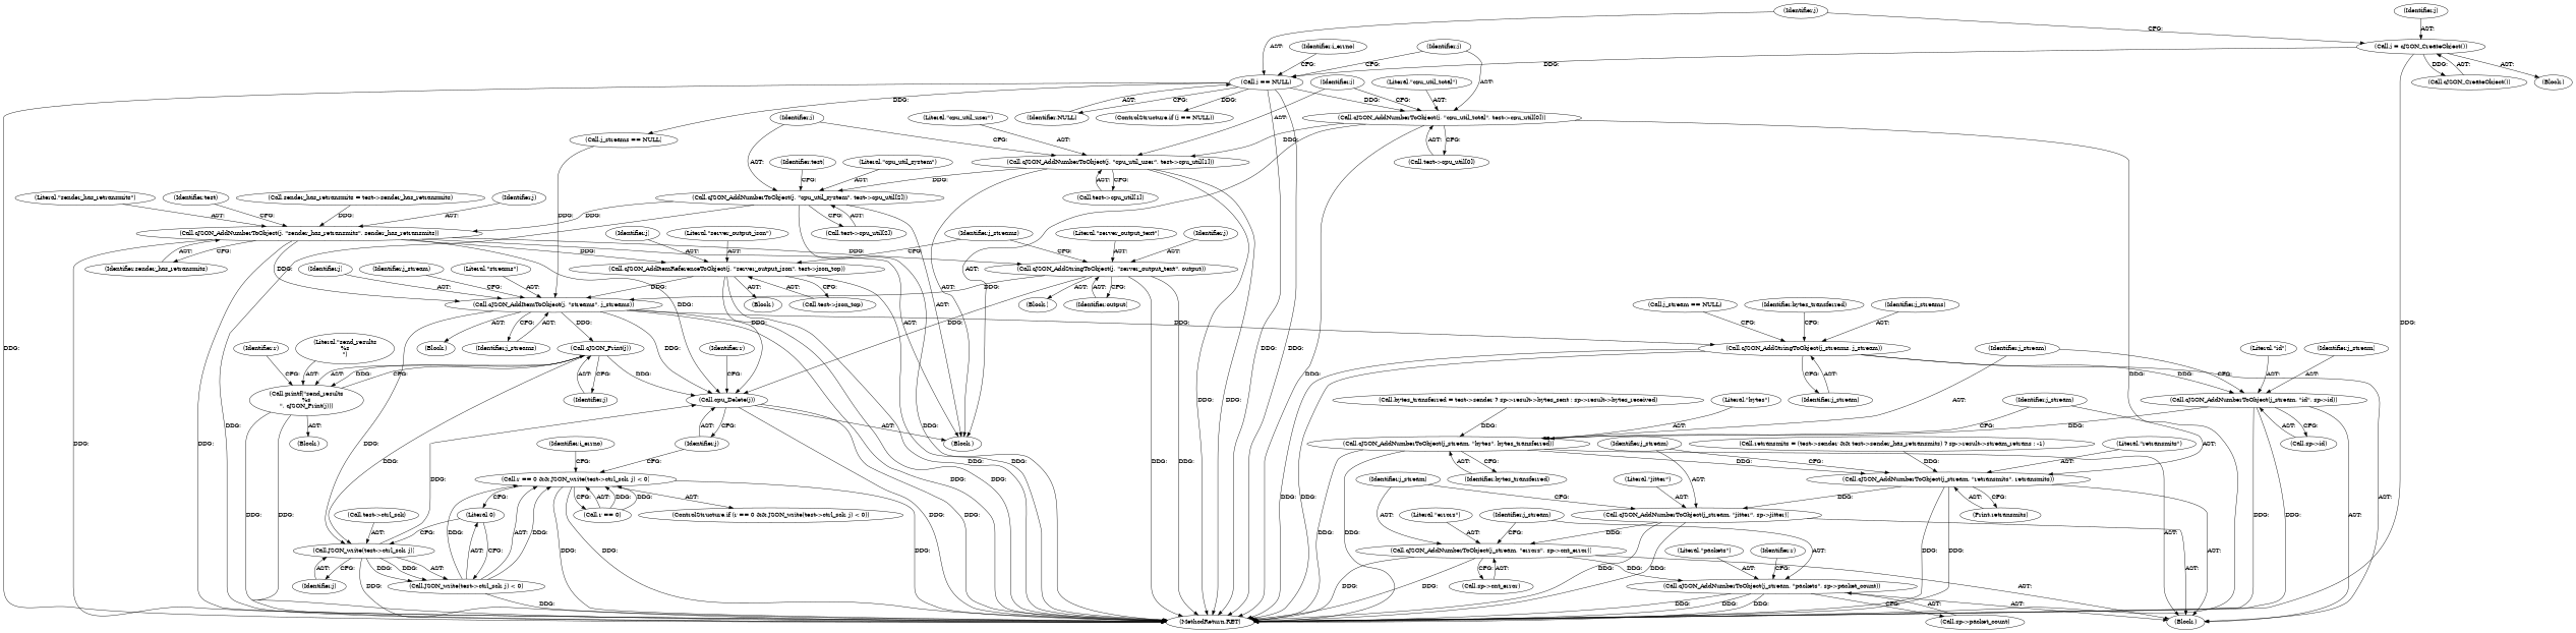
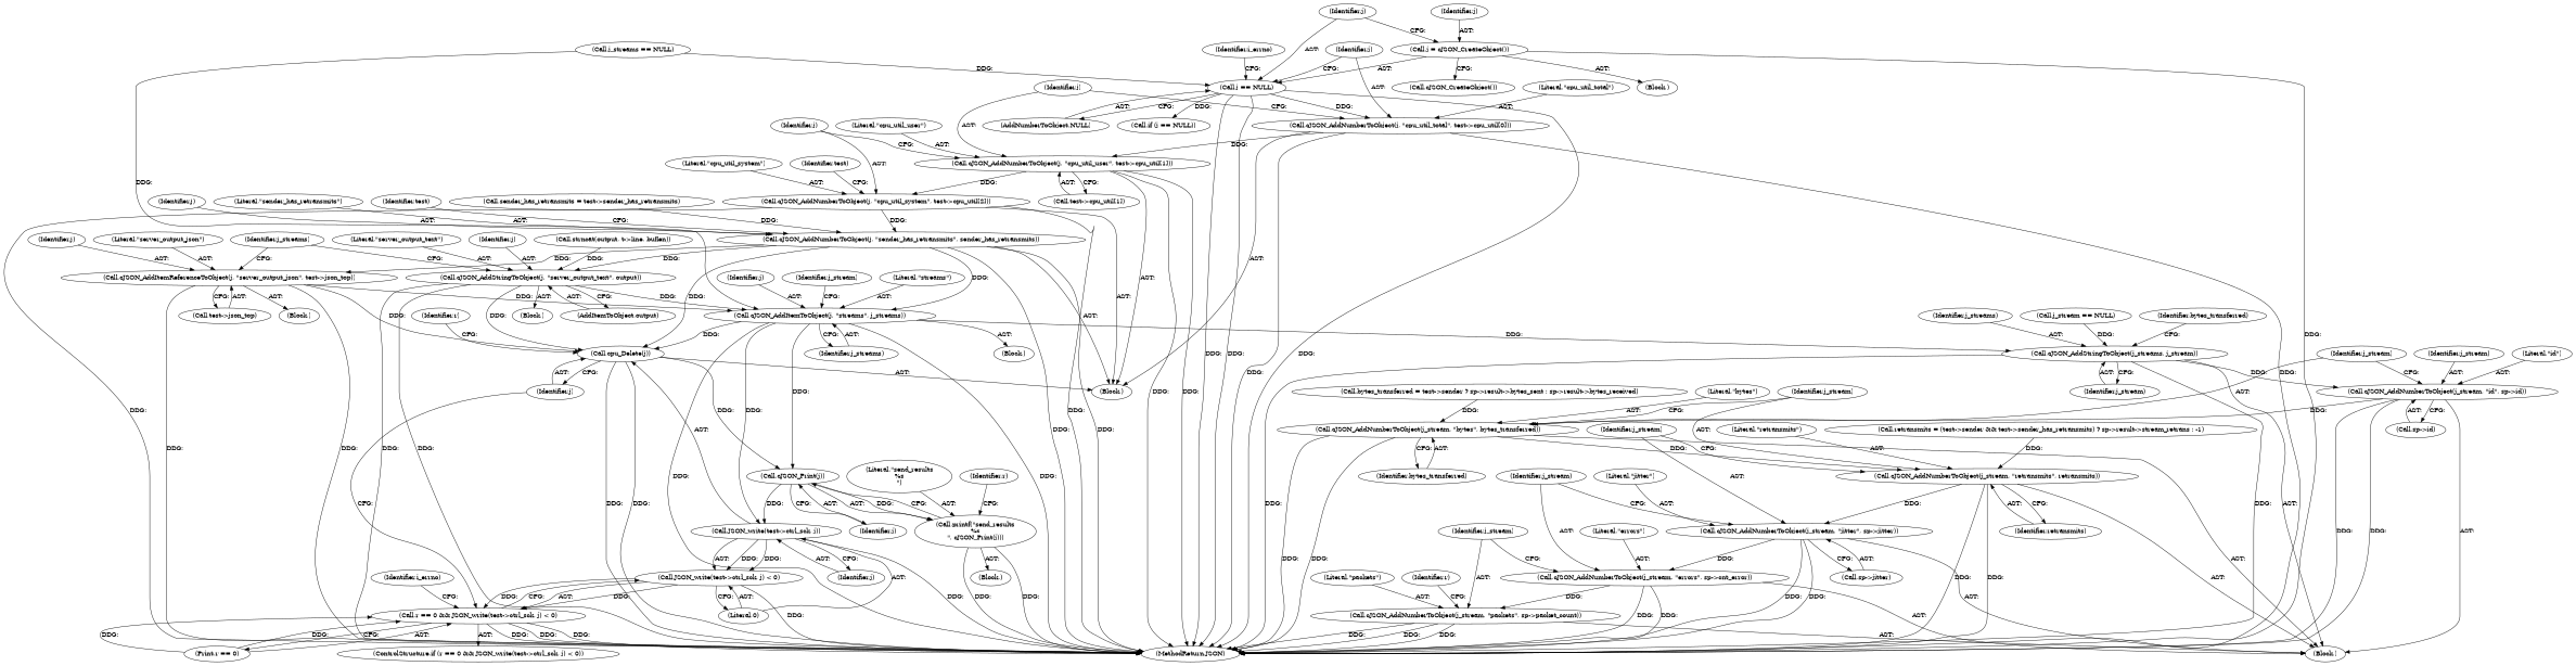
  digraph {
    n1 [label="(Call,cJSON_AddNumberToObject(j, \"cpu_util_system\", test->cpu_util[2]))"]
    n2 [label="(Call,cJSON_AddNumberToObject(j, \"sender_has_retransmits\", sender_has_retransmits))"]
    n3 [label="(Block,)"]
-   n4 [label="(MethodReturn,RET)"]
-   n5 [label="(Call,test->cpu_util[2])"]
+   n4 [label="(MethodReturn,JSON)"]
    n6 [label="(Call,cJSON_AddItemReferenceToObject(j, \"server_output_json\", test->json_top))"]
    n7 [label="(Call,cJSON_AddItemToObject(j, \"streams\", j_streams))"]
    n8 [label="(Call,cpu_Delete(j))"]
    n9 [label="(Call,cJSON_AddStringToObject(j, \"server_output_text\", output))"]
-   n10 [label="(Identifier,sender_has_retransmits)"]
    n11 [label="(Call,cJSON_AddNumberToObject(j, \"cpu_util_user\", test->cpu_util[1]))"]
    n12 [label="(Call,test->cpu_util[1])"]
    n13 [label="(Call,cJSON_AddNumberToObject(j, \"cpu_util_total\", test->cpu_util[0]))"]
-   n14 [label="(Call,test->cpu_util[0])"]
    n15 [label="(Call,j == NULL)"]
-   n16 [label="(Identifier,NULL)"]
-   n17 [label="(ControlStructure,if (j == NULL))"]
+   n16 [label="(AddNumberToObject,NULL)"]
+   n17 [label="(Call,if (j == NULL))"]
    n18 [label="(Call,j_streams == NULL)"]
    n19 [label="(Call,j = cJSON_CreateObject())"]
    n20 [label="(Block,)"]
    n21 [label="(Call,cJSON_CreateObject())"]
    n22 [label="(Block,)"]
    n23 [label="(Call,test->json_top)"]
    n24 [label="(Call,cJSON_AddStringToObject(j_streams, j_stream))"]
    n25 [label="(Call,cJSON_Print(j))"]
    n26 [label="(Call,JSON_write(test->ctrl_sck, j))"]
    n27 [label="(Block,)"]
    n28 [label="(Identifier,j_streams)"]
    n29 [label="(Identifier,j)"]
    n30 [label="(Block,)"]
-   n31 [label="(Identifier,output)"]
+   n31 [label="(AddItemToObject,output)"]
    n32 [label="(Call,cJSON_AddNumberToObject(j_stream, \"id\", sp->id))"]
    n33 [label="(Block,)"]
    n34 [label="(Identifier,j_stream)"]
    n35 [label="(Call,printf(\"send_results\n%s\n\", cJSON_Print(j)))"]
    n36 [label="(Identifier,j)"]
    n37 [label="(Call,JSON_write(test->ctrl_sck, j) < 0)"]
    n38 [label="(Identifier,j)"]
    n39 [label="(Call,cJSON_AddNumberToObject(j_stream, \"bytes\", bytes_transferred))"]
    n40 [label="(Call,sp->id)"]
    n41 [label="(Call,cJSON_AddNumberToObject(j_stream, \"retransmits\", retransmits))"]
    n42 [label="(Identifier,bytes_transferred)"]
    n43 [label="(Call,cJSON_AddNumberToObject(j_stream, \"jitter\", sp->jitter))"]
-   n44 [label="(Print,retransmits)"]
+   n44 [label="(Identifier,retransmits)"]
    n45 [label="(Call,cJSON_AddNumberToObject(j_stream, \"errors\", sp->cnt_error))"]
+   n46 [label="(Call,sp->jitter)"]
    n47 [label="(Call,cJSON_AddNumberToObject(j_stream, \"packets\", sp->packet_count))"]
-   n48 [label="(Call,sp->cnt_error)"]
-   n49 [label="(Call,sp->packet_count)"]
    n50 [label="(Block,)"]
    n51 [label="(Call,r == 0 && JSON_write(test->ctrl_sck, j) < 0)"]
    n52 [label="(Literal,0)"]
-   n53 [label="(Call,r == 0)"]
+   n53 [label="(Print,r == 0)"]
    n54 [label="(ControlStructure,if (r == 0 && JSON_write(test->ctrl_sck, j) < 0))"]
    n55 [label="(Literal,\"jitter\")"]
    n56 [label="(Identifier,r)"]
    n57 [label="(Identifier,i_errno)"]
    n58 [label="(Identifier,j)"]
    n59 [label="(Identifier,j)"]
    n60 [label="(Identifier,j)"]
    n61 [label="(Literal,\"send_results\n%s\n\")"]
    n62 [label="(Identifier,j)"]
    n63 [label="(Call,j_stream == NULL)"]
    n64 [label="(Identifier,j_streams)"]
    n65 [label="(Identifier,j)"]
    n66 [label="(Literal,\"bytes\")"]
    n67 [label="(Literal,\"sender_has_retransmits\")"]
    n68 [label="(Identifier,j_stream)"]
    n69 [label="(Identifier,j_stream)"]
    n70 [label="(Identifier,j)"]
    n71 [label="(Identifier,j_stream)"]
    n72 [label="(Call,bytes_transferred = test->sender ? sp->result->bytes_sent : sp->result->bytes_received)"]
    n73 [label="(Literal,\"server_output_json\")"]
    n74 [label="(Literal,\"errors\")"]
    n75 [label="(Identifier,j_stream)"]
    n76 [label="(Literal,\"cpu_util_system\")"]
-   n77 [label="(Call,test->ctrl_sck)"]
    n78 [label="(Identifier,j)"]
    n79 [label="(Literal,\"cpu_util_user\")"]
    n80 [label="(Identifier,r)"]
    n81 [label="(Identifier,j)"]
+   n82 [label="(Call,strncat(output, t->line, buflen))"]
    n83 [label="(Call,retransmits = (test->sender && test->sender_has_retransmits) ? sp->result->stream_retrans : -1)"]
    n84 [label="(Identifier,test)"]
    n85 [label="(Identifier,bytes_transferred)"]
    n86 [label="(Literal,\"retransmits\")"]
    n87 [label="(Literal,\"server_output_text\")"]
    n88 [label="(Identifier,j_stream)"]
    n89 [label="(Literal,\"streams\")"]
    n90 [label="(Literal,\"packets\")"]
    n91 [label="(Identifier,j)"]
    n92 [label="(Identifier,test)"]
    n93 [label="(Identifier,j_stream)"]
    n94 [label="(Literal,\"cpu_util_total\")"]
    n95 [label="(Identifier,r)"]
    n96 [label="(Literal,\"id\")"]
    n97 [label="(Identifier,j_streams)"]
    n98 [label="(Call,sender_has_retransmits = test->sender_has_retransmits)"]
    n99 [label="(Identifier,j_stream)"]
    n100 [label="(Identifier,i_errno)"]
    n1 -> n2 [label="DDG: "]
    n1 -> n3 [label="AST: "]
    n1 -> n4 [label="DDG: "]
    n1 -> n4 [label="DDG: "]
-   n1 -> n5 [label="CFG: "]
    n2 -> n3 [label="AST: "]
    n2 -> n4 [label="DDG: "]
    n2 -> n4 [label="DDG: "]
    n2 -> n6 [label="DDG: "]
    n2 -> n7 [label="DDG: "]
    n2 -> n8 [label="DDG: "]
    n2 -> n9 [label="DDG: "]
-   n2 -> n10 [label="CFG: "]
-   n5 -> n1 [label="AST: "]
    n6 -> n4 [label="DDG: "]
    n6 -> n4 [label="DDG: "]
    n6 -> n7 [label="DDG: "]
    n6 -> n8 [label="DDG: "]
    n6 -> n22 [label="AST: "]
    n6 -> n23 [label="CFG: "]
    n7 -> n4 [label="DDG: "]
    n7 -> n4 [label="DDG: "]
    n7 -> n8 [label="DDG: "]
    n7 -> n24 [label="DDG: "]
    n7 -> n25 [label="DDG: "]
    n7 -> n26 [label="DDG: "]
    n7 -> n27 [label="AST: "]
    n7 -> n28 [label="CFG: "]
    n8 -> n3 [label="AST: "]
    n8 -> n4 [label="DDG: "]
    n8 -> n4 [label="DDG: "]
    n8 -> n29 [label="CFG: "]
    n9 -> n4 [label="DDG: "]
    n9 -> n4 [label="DDG: "]
    n9 -> n7 [label="DDG: "]
    n9 -> n8 [label="DDG: "]
    n9 -> n30 [label="AST: "]
    n9 -> n31 [label="CFG: "]
-   n10 -> n2 [label="AST: "]
    n11 -> n1 [label="DDG: "]
    n11 -> n3 [label="AST: "]
    n11 -> n4 [label="DDG: "]
    n11 -> n4 [label="DDG: "]
    n11 -> n12 [label="CFG: "]
    n12 -> n11 [label="AST: "]
    n13 -> n3 [label="AST: "]
    n13 -> n4 [label="DDG: "]
    n13 -> n4 [label="DDG: "]
    n13 -> n11 [label="DDG: "]
-   n13 -> n14 [label="CFG: "]
-   n14 -> n13 [label="AST: "]
    n15 -> n4 [label="DDG: "]
    n15 -> n4 [label="DDG: "]
    n15 -> n4 [label="DDG: "]
    n15 -> n13 [label="DDG: "]
    n15 -> n16 [label="CFG: "]
    n15 -> n17 [label="DDG: "]
-   n15 -> n18 [label="DDG: "]
+   n18 -> n15 [label="DDG: "]
    n16 -> n15 [label="AST: "]
    n18 -> n7 [label="DDG: "]
    n19 -> n4 [label="DDG: "]
-   n19 -> n15 [label="DDG: "]
+   n19 -> n15 [label="AST: "]
    n19 -> n20 [label="AST: "]
-   n19 -> n21 [label="DDG: "]
-   n21 -> n19 [label="AST: "]
+   n19 -> n21 [label="CFG: "]
    n23 -> n6 [label="AST: "]
    n24 -> n4 [label="DDG: "]
    n24 -> n4 [label="DDG: "]
    n24 -> n32 [label="DDG: "]
    n24 -> n33 [label="AST: "]
    n24 -> n34 [label="CFG: "]
-   n25 -> n8 [label="DDG: "]
+   n8 -> n25 [label="DDG: "]
    n25 -> n26 [label="DDG: "]
    n25 -> n35 [label="AST: "]
    n25 -> n35 [label="DDG: "]
    n25 -> n36 [label="CFG: "]
    n26 -> n4 [label="DDG: "]
-   n26 -> n8 [label="DDG: "]
+   n26 -> n8 [label="AST: "]
    n26 -> n37 [label="AST: "]
    n26 -> n37 [label="DDG: "]
    n26 -> n37 [label="DDG: "]
    n26 -> n38 [label="CFG: "]
    n28 -> n7 [label="AST: "]
    n29 -> n8 [label="AST: "]
    n29 -> n51 [label="CFG: "]
    n31 -> n9 [label="AST: "]
    n32 -> n4 [label="DDG: "]
    n32 -> n4 [label="DDG: "]
    n32 -> n33 [label="AST: "]
    n32 -> n39 [label="DDG: "]
    n32 -> n40 [label="CFG: "]
    n34 -> n24 [label="AST: "]
    n35 -> n4 [label="DDG: "]
    n35 -> n4 [label="DDG: "]
    n35 -> n25 [label="CFG: "]
    n35 -> n50 [label="AST: "]
    n36 -> n25 [label="AST: "]
    n37 -> n4 [label="DDG: "]
    n37 -> n51 [label="AST: "]
    n37 -> n51 [label="DDG: "]
    n37 -> n51 [label="DDG: "]
-   n37 -> n52 [label="AST: "]
+   n37 -> n52 [label="CFG: "]
    n38 -> n26 [label="AST: "]
    n39 -> n4 [label="DDG: "]
    n39 -> n4 [label="DDG: "]
    n39 -> n33 [label="AST: "]
    n39 -> n41 [label="DDG: "]
    n39 -> n42 [label="CFG: "]
    n40 -> n32 [label="AST: "]
    n41 -> n4 [label="DDG: "]
    n41 -> n4 [label="DDG: "]
    n41 -> n33 [label="AST: "]
    n41 -> n43 [label="DDG: "]
    n41 -> n44 [label="CFG: "]
    n42 -> n39 [label="AST: "]
    n43 -> n4 [label="DDG: "]
    n43 -> n4 [label="DDG: "]
    n43 -> n33 [label="AST: "]
    n43 -> n45 [label="DDG: "]
+   n43 -> n46 [label="CFG: "]
    n44 -> n41 [label="AST: "]
    n45 -> n4 [label="DDG: "]
    n45 -> n4 [label="DDG: "]
    n45 -> n33 [label="AST: "]
    n45 -> n47 [label="DDG: "]
-   n45 -> n48 [label="CFG: "]
+   n46 -> n43 [label="AST: "]
    n47 -> n4 [label="DDG: "]
    n47 -> n4 [label="DDG: "]
    n47 -> n4 [label="DDG: "]
    n47 -> n33 [label="AST: "]
-   n47 -> n49 [label="CFG: "]
-   n48 -> n45 [label="AST: "]
-   n49 -> n47 [label="AST: "]
    n51 -> n4 [label="DDG: "]
    n51 -> n4 [label="DDG: "]
    n51 -> n4 [label="DDG: "]
-   n51 -> n52 [label="CFG: "]
+   n51 -> n37 [label="CFG: "]
    n51 -> n53 [label="CFG: "]
    n51 -> n54 [label="AST: "]
-   n52 -> n26 [label="CFG: "]
-   n52 -> n37 [label="CFG: "]
+   n52 -> n26 [label="AST: "]
+   n52 -> n37 [label="AST: "]
    n53 -> n51 [label="AST: "]
    n53 -> n51 [label="DDG: "]
    n53 -> n51 [label="DDG: "]
    n55 -> n43 [label="AST: "]
    n56 -> n35 [label="CFG: "]
    n57 -> n51 [label="CFG: "]
    n58 -> n15 [label="AST: "]
    n58 -> n19 [label="CFG: "]
    n59 -> n7 [label="AST: "]
    n60 -> n2 [label="AST: "]
    n61 -> n35 [label="AST: "]
    n62 -> n11 [label="AST: "]
    n62 -> n13 [label="CFG: "]
-   n63 -> n24 [label="CFG: "]
+   n63 -> n24 [label="DDG: "]
    n64 -> n6 [label="CFG: "]
    n64 -> n9 [label="CFG: "]
    n65 -> n6 [label="AST: "]
    n66 -> n39 [label="AST: "]
    n67 -> n2 [label="AST: "]
    n68 -> n32 [label="AST: "]
    n69 -> n7 [label="CFG: "]
    n70 -> n13 [label="AST: "]
    n70 -> n15 [label="CFG: "]
    n71 -> n41 [label="CFG: "]
    n71 -> n43 [label="AST: "]
    n72 -> n39 [label="DDG: "]
    n73 -> n6 [label="AST: "]
    n74 -> n45 [label="AST: "]
    n75 -> n43 [label="CFG: "]
    n75 -> n45 [label="AST: "]
    n76 -> n1 [label="AST: "]
-   n77 -> n26 [label="AST: "]
    n78 -> n1 [label="AST: "]
    n78 -> n11 [label="CFG: "]
    n79 -> n11 [label="AST: "]
    n80 -> n47 [label="CFG: "]
    n81 -> n19 [label="AST: "]
+   n82 -> n9 [label="DDG: "]
    n83 -> n41 [label="DDG: "]
    n84 -> n2 [label="CFG: "]
    n85 -> n24 [label="CFG: "]
    n86 -> n41 [label="AST: "]
    n87 -> n9 [label="AST: "]
    n88 -> n39 [label="CFG: "]
    n88 -> n41 [label="AST: "]
    n89 -> n7 [label="AST: "]
    n90 -> n47 [label="AST: "]
    n91 -> n9 [label="AST: "]
    n92 -> n1 [label="CFG: "]
    n93 -> n45 [label="CFG: "]
    n93 -> n47 [label="AST: "]
    n94 -> n13 [label="AST: "]
    n95 -> n8 [label="CFG: "]
    n96 -> n32 [label="AST: "]
    n97 -> n24 [label="AST: "]
    n98 -> n2 [label="DDG: "]
    n99 -> n32 [label="CFG: "]
    n99 -> n39 [label="AST: "]
    n100 -> n15 [label="CFG: "]
  }
